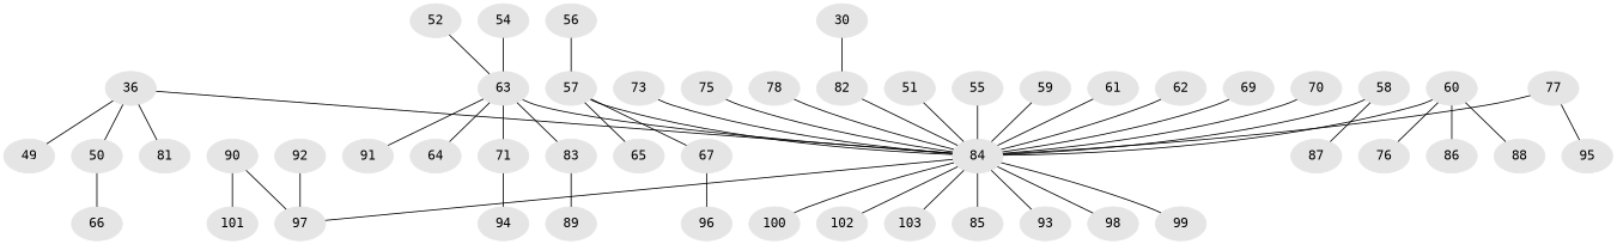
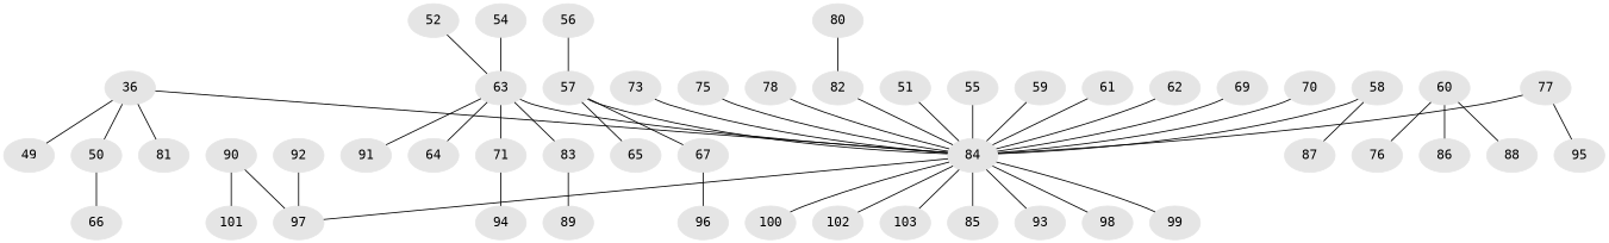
  graph {
    fontname="DejaVu Sans Mono"
    node [color=gray90 fontname="DejaVu Sans Mono" style=filled]
    edge [fontname="DejaVu Sans Mono"]
    n1 [label=36]
    49
    50
    81
    84 [super="+23+79+21+32+37+72+47"]
    66
    85
    93
    97 [super="+41"]
    98
    99
    100 [super="+43"]
    102
    103
    51
    63 [super="+33+13+29+45"]
    64
    71
    83
    91
    52
    54
    55
    56 [super="+44"]
    57 [super="+39+28"]
    65 [super="+42"]
    67
    96
    58
    87
    59
    60 [super="+24+40+31"]
    76
    86
    88
    61
    62
    94
    89
    69
    70
    73
    75
    77 [super="+53"]
    95
    78
-   80 [label=30]
+   80
    82
    90
    101
    92
    n1 -- 49
    n1 -- 50
    n1 -- 81
    n1 -- 84
    50 -- 66
    84 -- 85
    84 -- 93
    84 -- 97
    84 -- 98
    84 -- 99
    84 -- 100
    84 -- 102
    84 -- 103
    51 -- 84
    63 -- 84
    63 -- 64
    63 -- 71
    63 -- 83
    63 -- 91
    71 -- 94
    83 -- 89
    52 -- 63
    54 -- 63
    55 -- 84
    56 -- 57
    57 -- 84
    57 -- 65
    57 -- 67
    67 -- 96
    58 -- 84
    58 -- 87
    59 -- 84
-   60 -- 84
    60 -- 76
    60 -- 86
    60 -- 88
    61 -- 84
    62 -- 84
    69 -- 84
    70 -- 84
    73 -- 84
    75 -- 84
    77 -- 84
    77 -- 95
    78 -- 84
    80 -- 82
    82 -- 84
    90 -- 97
    90 -- 101
    92 -- 97
  }
